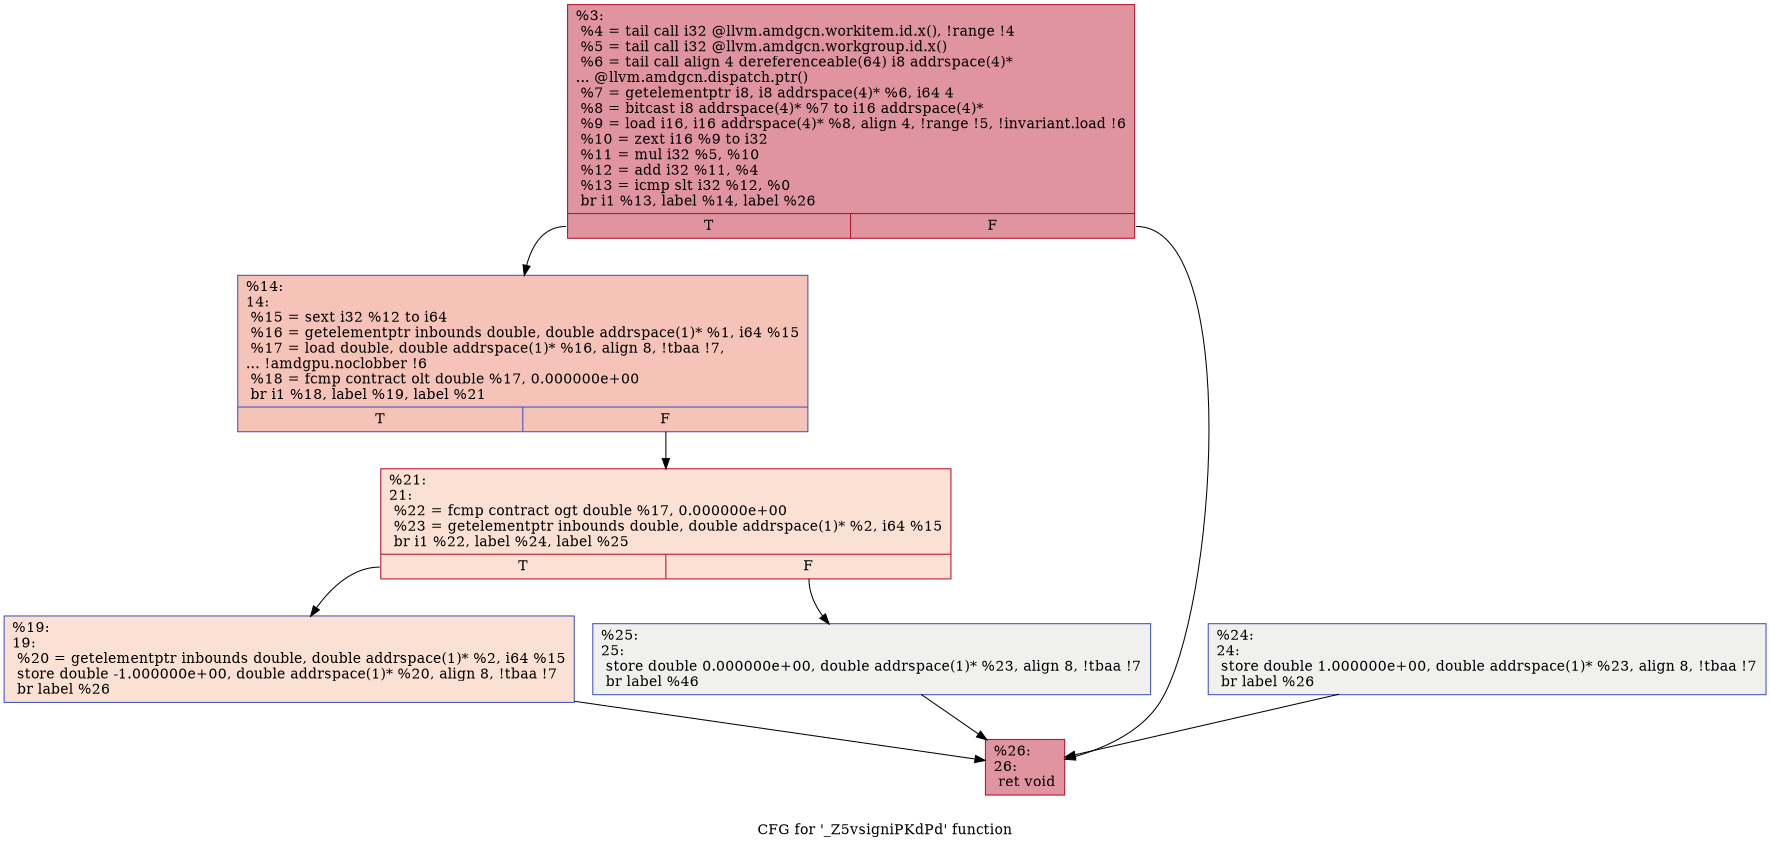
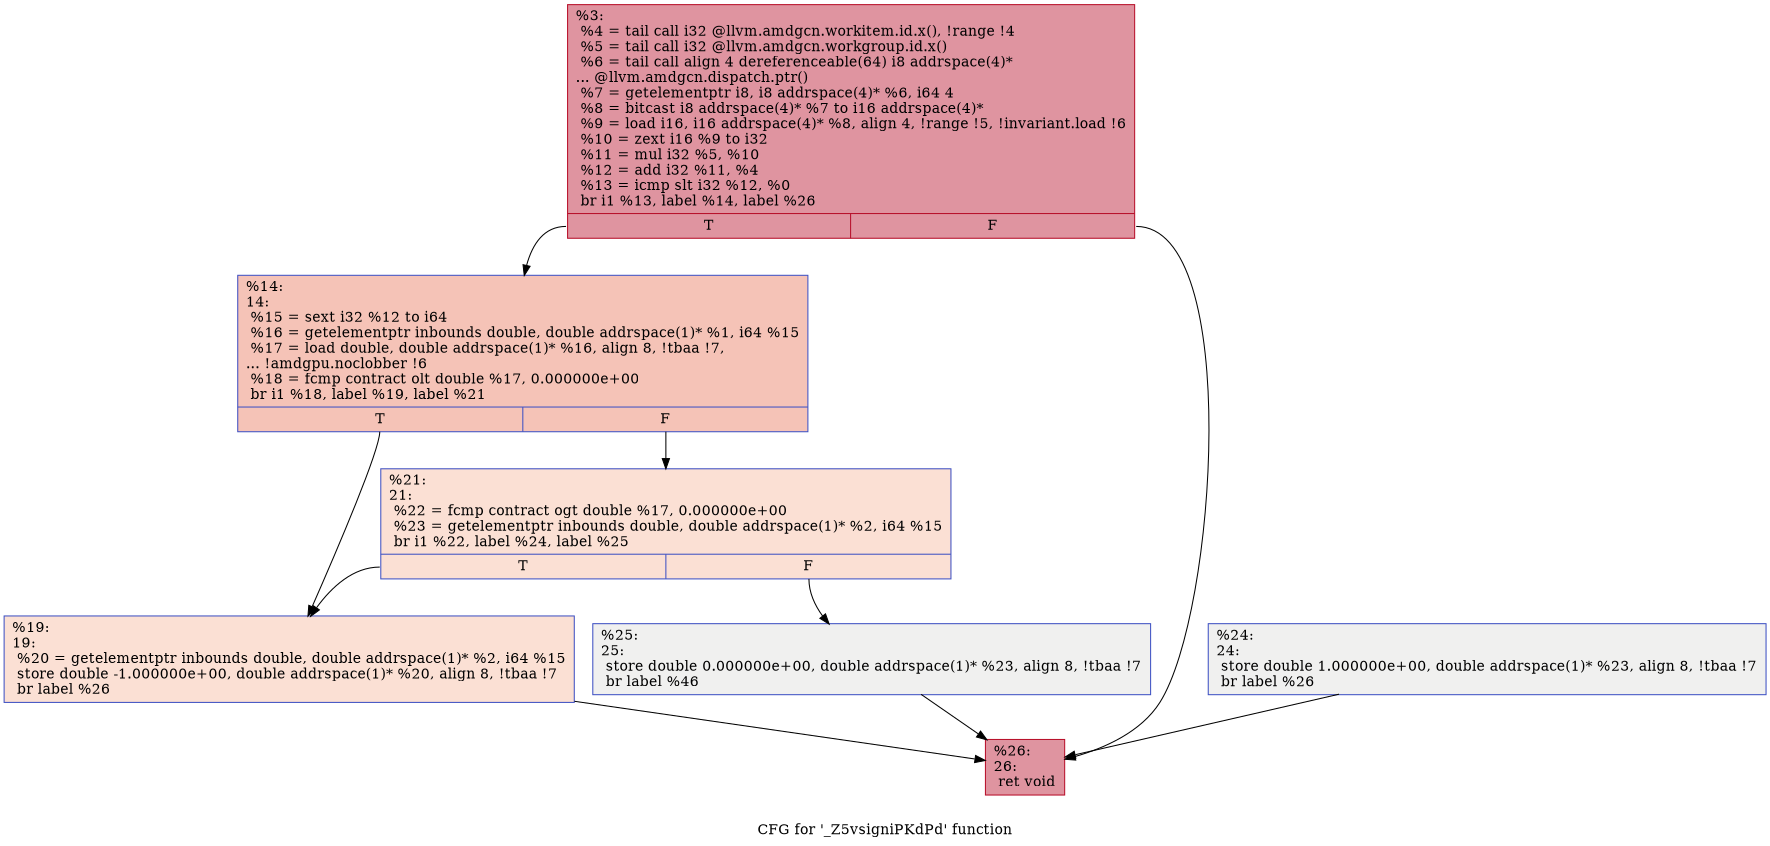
  digraph {
    label="CFG for '_Z5vsigniPKdPd' function"
    node [color="#3d50c3ff" fillcolor="#b70d2870" shape=record style=filled]
    n1 [color="#b70d28ff" label="{%3:\l  %4 = tail call i32 @llvm.amdgcn.workitem.id.x(), !range !4\l  %5 = tail call i32 @llvm.amdgcn.workgroup.id.x()\l  %6 = tail call align 4 dereferenceable(64) i8 addrspace(4)*\l... @llvm.amdgcn.dispatch.ptr()\l  %7 = getelementptr i8, i8 addrspace(4)* %6, i64 4\l  %8 = bitcast i8 addrspace(4)* %7 to i16 addrspace(4)*\l  %9 = load i16, i16 addrspace(4)* %8, align 4, !range !5, !invariant.load !6\l  %10 = zext i16 %9 to i32\l  %11 = mul i32 %5, %10\l  %12 = add i32 %11, %4\l  %13 = icmp slt i32 %12, %0\l  br i1 %13, label %14, label %26\l|{<s0>T|<s1>F}}"]
    n2 [fillcolor="#e8765c70" label="{%14:\l14:                                               \l  %15 = sext i32 %12 to i64\l  %16 = getelementptr inbounds double, double addrspace(1)* %1, i64 %15\l  %17 = load double, double addrspace(1)* %16, align 8, !tbaa !7,\l... !amdgpu.noclobber !6\l  %18 = fcmp contract olt double %17, 0.000000e+00\l  br i1 %18, label %19, label %21\l|{<s0>T|<s1>F}}"]
    n3 [color="#b70d28ff" label="{%26:\l26:                                               \l  ret void\l}"]
    n4 [fillcolor="#f7b99e70" label="{%19:\l19:                                               \l  %20 = getelementptr inbounds double, double addrspace(1)* %2, i64 %15\l  store double -1.000000e+00, double addrspace(1)* %20, align 8, !tbaa !7\l  br label %26\l}"]
-   n5 [color="#b70d28ff" fillcolor="#f7b99e70" label="{%21:\l21:                                               \l  %22 = fcmp contract ogt double %17, 0.000000e+00\l  %23 = getelementptr inbounds double, double addrspace(1)* %2, i64 %15\l  br i1 %22, label %24, label %25\l|{<s0>T|<s1>F}}"]
+   n5 [fillcolor="#f7b99e70" label="{%21:\l21:                                               \l  %22 = fcmp contract ogt double %17, 0.000000e+00\l  %23 = getelementptr inbounds double, double addrspace(1)* %2, i64 %15\l  br i1 %22, label %24, label %25\l|{<s0>T|<s1>F}}"]
    n6 [fillcolor="#dedcdb70" label="{%25:\l25:                                               \l  store double 0.000000e+00, double addrspace(1)* %23, align 8, !tbaa !7\l  br label %46\l}"]
    n7 [fillcolor="#dedcdb70" label="{%24:\l24:                                               \l  store double 1.000000e+00, double addrspace(1)* %23, align 8, !tbaa !7\l  br label %26\l}"]
    n1 -> n2 [tailport=s0]
    n1 -> n3 [tailport=s1]
+   n2 -> n4 [tailport=s0]
    n2 -> n5 [tailport=s1]
    n4 -> n3
    n5 -> n4 [tailport=s0]
    n5 -> n6 [tailport=s1]
    n6 -> n3
    n7 -> n3
  }
